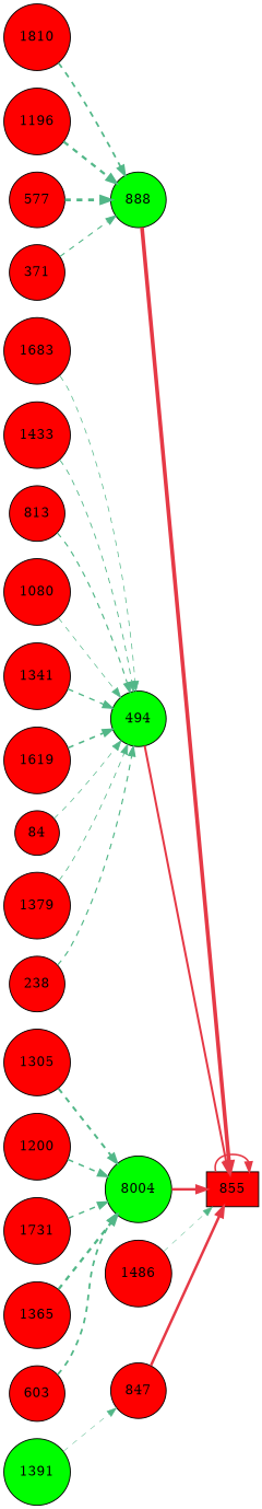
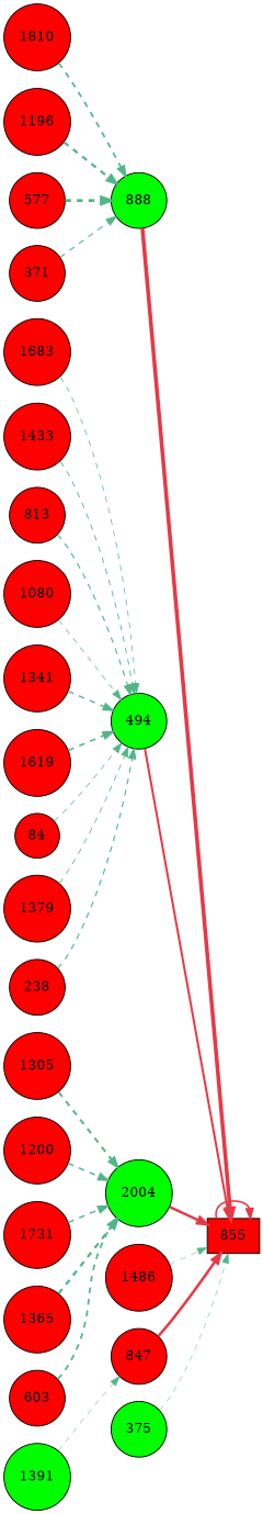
  digraph {
    rankdir=LR
    node [fillcolor="#fe0000" shape=circle style=filled]
    edge [color="#52b788" penwidth=0.50 style=dashed]
    n1 [label=1810]
    n2 [fillcolor="#00fe00" label=888]
    n3 [label=855 shape=box]
    n4 [label=1683]
    n5 [fillcolor="#00fe00" label=494]
    n6 [label=1433]
    n7 [label=1305]
-   n8 [fillcolor="#00fe00" label=8004]
+   n8 [fillcolor="#00fe00" label=2004]
    n9 [label=1196]
    n10 [label=813]
    n11 [label=1200]
    n12 [label=1080]
    n13 [label=1341]
    n14 [label=577]
    n15 [label=1731]
    n16 [label=1486]
    n17 [label=847]
    n18 [label=1619]
    n19 [label=84]
    n20 [label=1365]
    n21 [label=603]
    n22 [label=1379]
    n23 [label=238]
    n24 [fillcolor="#00fe00" label=1391]
    n25 [label=371]
+   n26 [fillcolor="#00fe00" label=375]
    n1 -> n2 [penwidth=1.92]
    n2 -> n3 [color="#e63946" penwidth=4.00 style=""]
    n3 -> n3 [color="#e63946" penwidth=1.76 style=""]
    n4 -> n5 [penwidth=0.80]
    n5 -> n3 [color="#e63946" penwidth=2.24 style=""]
    n6 -> n5 [penwidth=0.97]
    n7 -> n8 [penwidth=2.20]
    n8 -> n3 [color="#e63946" penwidth=2.69 style=""]
    n9 -> n2 [penwidth=2.50]
    n10 -> n5 [penwidth=1.29]
    n11 -> n8 [penwidth=1.68]
    n12 -> n5 [penwidth=0.75]
    n13 -> n5 [penwidth=1.48]
    n14 -> n2 [penwidth=3.00]
    n15 -> n8 [penwidth=1.59]
    n16 -> n3
    n17 -> n3 [color="#e63946" penwidth=2.76 style=""]
    n18 -> n5 [penwidth=1.78]
    n19 -> n5 [penwidth=0.76]
    n20 -> n8 [penwidth=2.53]
    n21 -> n8 [penwidth=1.97]
    n22 -> n5 [penwidth=0.88]
    n23 -> n5 [penwidth=1.29]
    n24 -> n17
    n25 -> n2 [penwidth=1.19]
+   n26 -> n3
  }
